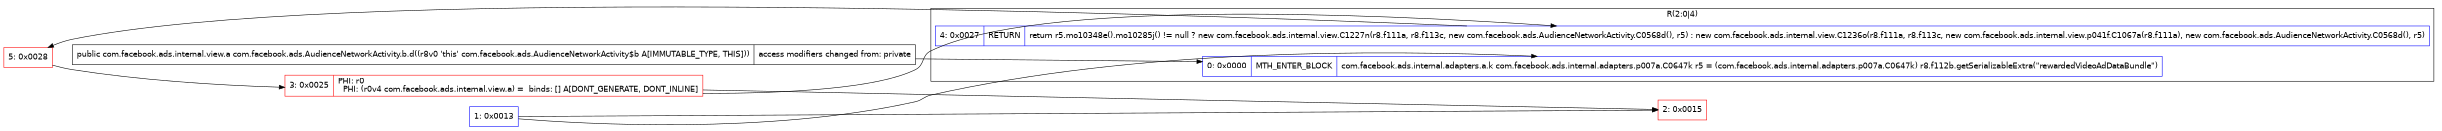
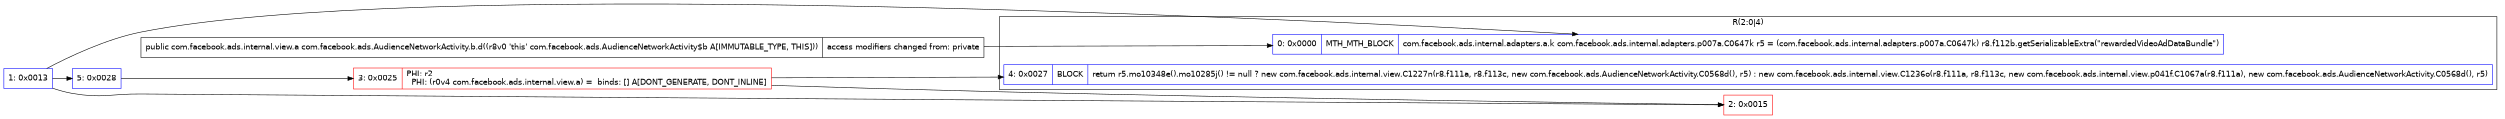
  digraph {
    fontname="DejaVu Sans"
    rankdir=LR
    node [color=blue fontname="DejaVu Sans" shape=record]
    edge [fontname="DejaVu Sans"]
-   n1 [label="{0\:\ 0x0000|MTH_ENTER_BLOCK\l|com.facebook.ads.internal.adapters.a.k com.facebook.ads.internal.adapters.p007a.C0647k r5 = (com.facebook.ads.internal.adapters.p007a.C0647k) r8.f112b.getSerializableExtra(\"rewardedVideoAdDataBundle\")\l}"]
-   n2 [label="{4\:\ 0x0027|RETURN\l|return r5.mo10348e().mo10285j() != null ? new com.facebook.ads.internal.view.C1227n(r8.f111a, r8.f113c, new com.facebook.ads.AudienceNetworkActivity.C0568d(), r5) : new com.facebook.ads.internal.view.C1236o(r8.f111a, r8.f113c, new com.facebook.ads.internal.view.p041f.C1067a(r8.f111a), new com.facebook.ads.AudienceNetworkActivity.C0568d(), r5)\l}"]
+   n1 [label="{0\:\ 0x0000|MTH_MTH_BLOCK\l|com.facebook.ads.internal.adapters.a.k com.facebook.ads.internal.adapters.p007a.C0647k r5 = (com.facebook.ads.internal.adapters.p007a.C0647k) r8.f112b.getSerializableExtra(\"rewardedVideoAdDataBundle\")\l}"]
+   n2 [label="{4\:\ 0x0027|BLOCK\l|return r5.mo10348e().mo10285j() != null ? new com.facebook.ads.internal.view.C1227n(r8.f111a, r8.f113c, new com.facebook.ads.AudienceNetworkActivity.C0568d(), r5) : new com.facebook.ads.internal.view.C1236o(r8.f111a, r8.f113c, new com.facebook.ads.internal.view.p041f.C1067a(r8.f111a), new com.facebook.ads.AudienceNetworkActivity.C0568d(), r5)\l}"]
    n3 [label="{1\:\ 0x0013}"]
    n4 [color=red label="{2\:\ 0x0015}"]
-   n5 [color=red label="{5\:\ 0x0028}"]
-   n6 [color=red label="{3\:\ 0x0025|PHI: r0 \l  PHI: (r0v4 com.facebook.ads.internal.view.a) =  binds: [] A[DONT_GENERATE, DONT_INLINE]\l}"]
+   n5 [label="{5\:\ 0x0028}"]
+   n6 [color=red label="{3\:\ 0x0025|PHI: r2 \l  PHI: (r0v4 com.facebook.ads.internal.view.a) =  binds: [] A[DONT_GENERATE, DONT_INLINE]\l}"]
    n7 [label="{public com.facebook.ads.internal.view.a com.facebook.ads.AudienceNetworkActivity.b.d((r8v0 'this' com.facebook.ads.AudienceNetworkActivity$b A[IMMUTABLE_TYPE, THIS]))  | access modifiers changed from: private\l}" color=""]
    subgraph cluster_1 {
      label="R(2:0|4)"
      n1
      n2
    }
    n3 -> n1
    n3 -> n4
-   n2 -> n5
+   n3 -> n5
    n5 -> n6
    n6 -> n2
    n6 -> n4
    n7 -> n1
  }
